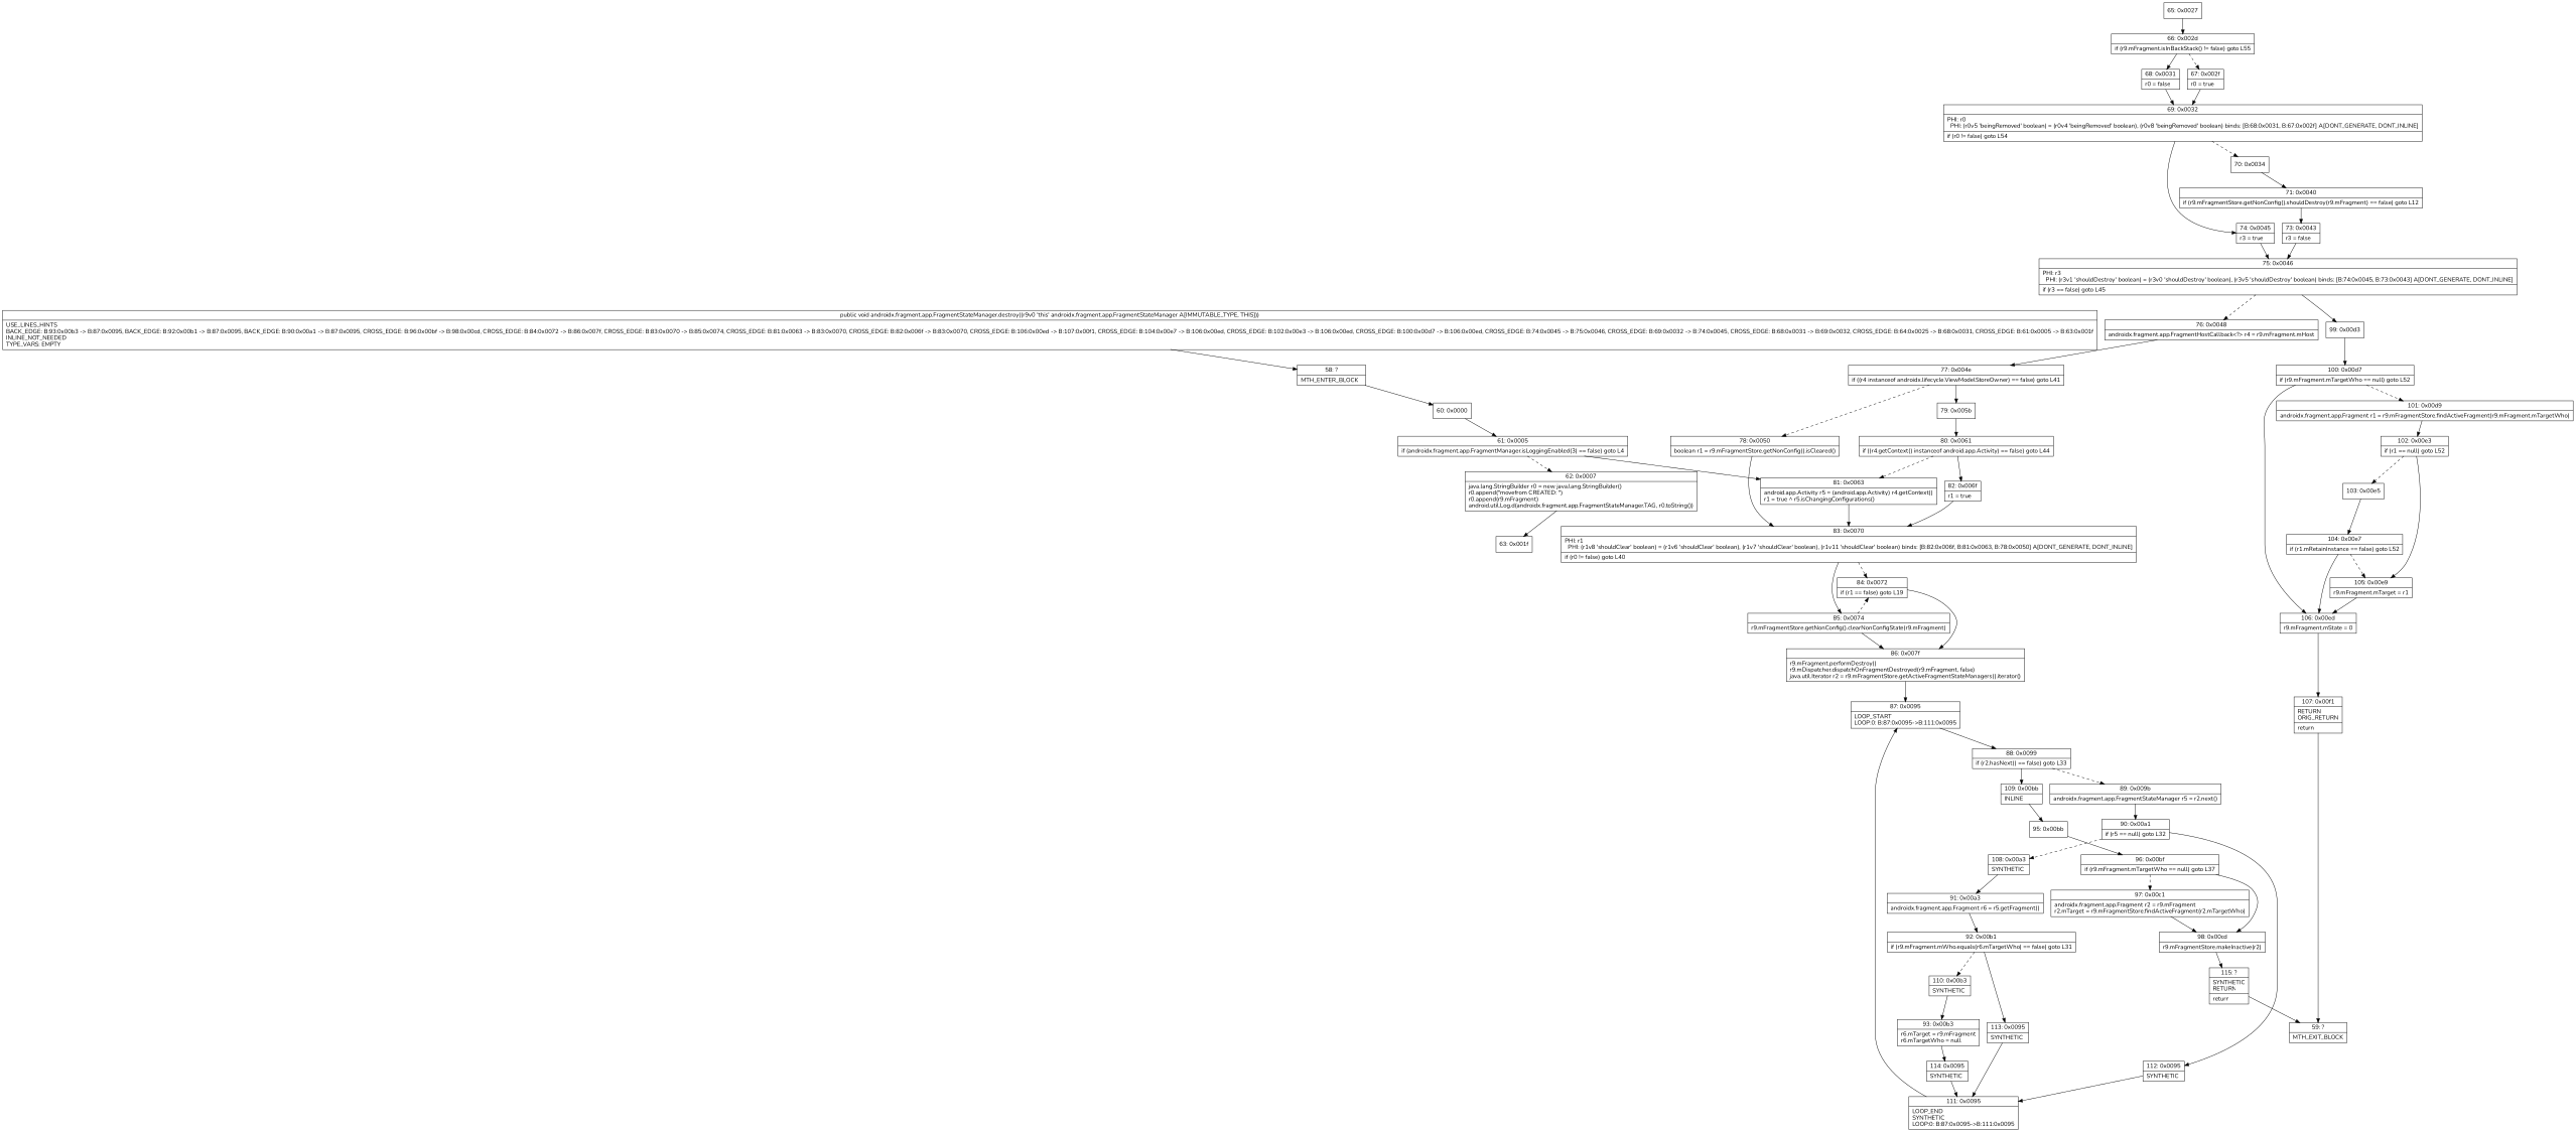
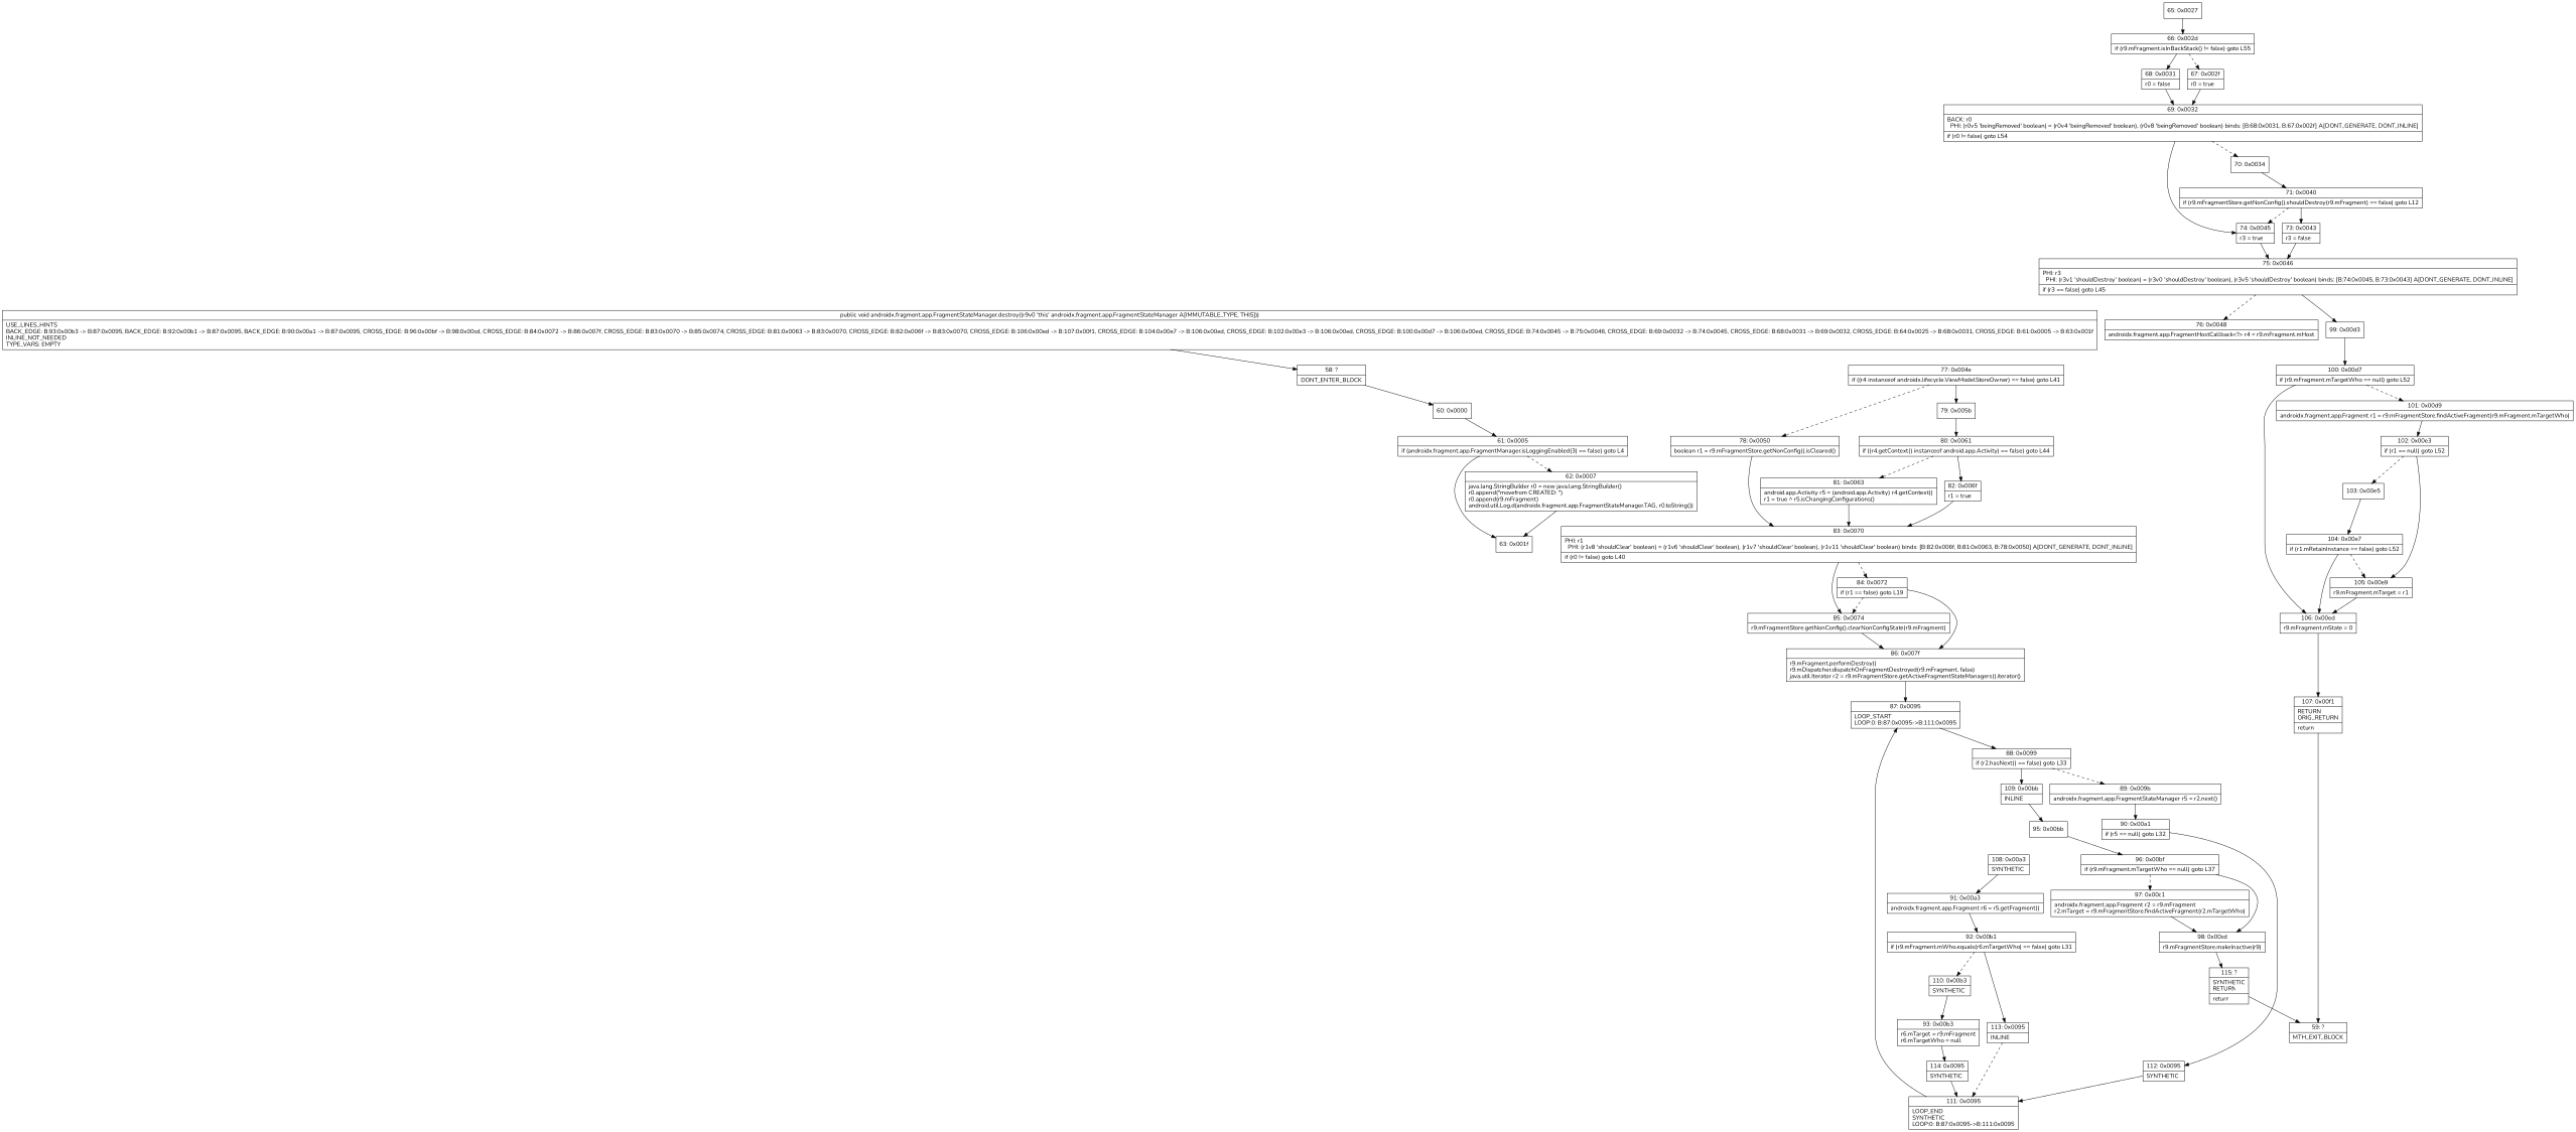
  digraph {
    fontname=Nunito
    node [fontname=Nunito shape=record]
    edge [fontname=Nunito]
-   n1 [label="{58\:\ ?|MTH_ENTER_BLOCK\l}"]
+   n1 [label="{58\:\ ?|DONT_ENTER_BLOCK\l}"]
    n2 [label="{60\:\ 0x0000}"]
    n3 [label="{61\:\ 0x0005|if (androidx.fragment.app.FragmentManager.isLoggingEnabled(3) == false) goto L4\l}"]
    n4 [label="{62\:\ 0x0007|java.lang.StringBuilder r0 = new java.lang.StringBuilder()\lr0.append(\"movefrom CREATED: \")\lr0.append(r9.mFragment)\landroid.util.Log.d(androidx.fragment.app.FragmentStateManager.TAG, r0.toString())\l}"]
    n5 [label="{63\:\ 0x001f}"]
    n6 [label="{65\:\ 0x0027}"]
    n7 [label="{66\:\ 0x002d|if (r9.mFragment.isInBackStack() != false) goto L55\l}"]
    n8 [label="{68\:\ 0x0031|r0 = false\l}"]
-   n9 [label="{69\:\ 0x0032|PHI: r0 \l  PHI: (r0v5 'beingRemoved' boolean) = (r0v4 'beingRemoved' boolean), (r0v8 'beingRemoved' boolean) binds: [B:68:0x0031, B:67:0x002f] A[DONT_GENERATE, DONT_INLINE]\l|if (r0 != false) goto L54\l}"]
+   n9 [label="{69\:\ 0x0032|BACK: r0 \l  PHI: (r0v5 'beingRemoved' boolean) = (r0v4 'beingRemoved' boolean), (r0v8 'beingRemoved' boolean) binds: [B:68:0x0031, B:67:0x002f] A[DONT_GENERATE, DONT_INLINE]\l|if (r0 != false) goto L54\l}"]
    n10 [label="{67\:\ 0x002f|r0 = true\l}"]
    n11 [label="{70\:\ 0x0034}"]
    n12 [label="{74\:\ 0x0045|r3 = true\l}"]
    n13 [label="{71\:\ 0x0040|if (r9.mFragmentStore.getNonConfig().shouldDestroy(r9.mFragment) == false) goto L12\l}"]
    n14 [label="{75\:\ 0x0046|PHI: r3 \l  PHI: (r3v1 'shouldDestroy' boolean) = (r3v0 'shouldDestroy' boolean), (r3v5 'shouldDestroy' boolean) binds: [B:74:0x0045, B:73:0x0043] A[DONT_GENERATE, DONT_INLINE]\l|if (r3 == false) goto L45\l}"]
    n15 [label="{73\:\ 0x0043|r3 = false\l}"]
    n16 [label="{76\:\ 0x0048|androidx.fragment.app.FragmentHostCallback\<?\> r4 = r9.mFragment.mHost\l}"]
    n17 [label="{99\:\ 0x00d3}"]
    n18 [label="{77\:\ 0x004e|if ((r4 instanceof androidx.lifecycle.ViewModelStoreOwner) == false) goto L41\l}"]
    n19 [label="{100\:\ 0x00d7|if (r9.mFragment.mTargetWho == null) goto L52\l}"]
    n20 [label="{78\:\ 0x0050|boolean r1 = r9.mFragmentStore.getNonConfig().isCleared()\l}"]
    n21 [label="{79\:\ 0x005b}"]
    n22 [label="{83\:\ 0x0070|PHI: r1 \l  PHI: (r1v8 'shouldClear' boolean) = (r1v6 'shouldClear' boolean), (r1v7 'shouldClear' boolean), (r1v11 'shouldClear' boolean) binds: [B:82:0x006f, B:81:0x0063, B:78:0x0050] A[DONT_GENERATE, DONT_INLINE]\l|if (r0 != false) goto L40\l}"]
    n23 [label="{80\:\ 0x0061|if ((r4.getContext() instanceof android.app.Activity) == false) goto L44\l}"]
    n24 [label="{84\:\ 0x0072|if (r1 == false) goto L19\l}"]
    n25 [label="{85\:\ 0x0074|r9.mFragmentStore.getNonConfig().clearNonConfigState(r9.mFragment)\l}"]
    n26 [label="{86\:\ 0x007f|r9.mFragment.performDestroy()\lr9.mDispatcher.dispatchOnFragmentDestroyed(r9.mFragment, false)\ljava.util.Iterator r2 = r9.mFragmentStore.getActiveFragmentStateManagers().iterator()\l}"]
    n27 [label="{87\:\ 0x0095|LOOP_START\lLOOP:0: B:87:0x0095\-\>B:111:0x0095\l}"]
    n28 [label="{88\:\ 0x0099|if (r2.hasNext() == false) goto L33\l}"]
    n29 [label="{89\:\ 0x009b|androidx.fragment.app.FragmentStateManager r5 = r2.next()\l}"]
    n30 [label="{109\:\ 0x00bb|INLINE\l}"]
    n31 [label="{90\:\ 0x00a1|if (r5 == null) goto L32\l}"]
    n32 [label="{95\:\ 0x00bb}"]
    n33 [label="{108\:\ 0x00a3|SYNTHETIC\l}"]
    n34 [label="{112\:\ 0x0095|SYNTHETIC\l}"]
    n35 [label="{91\:\ 0x00a3|androidx.fragment.app.Fragment r6 = r5.getFragment()\l}"]
    n36 [label="{111\:\ 0x0095|LOOP_END\lSYNTHETIC\lLOOP:0: B:87:0x0095\-\>B:111:0x0095\l}"]
    n37 [label="{92\:\ 0x00b1|if (r9.mFragment.mWho.equals(r6.mTargetWho) == false) goto L31\l}"]
    n38 [label="{110\:\ 0x00b3|SYNTHETIC\l}"]
-   n39 [label="{113\:\ 0x0095|SYNTHETIC\l}"]
+   n39 [label="{113\:\ 0x0095|INLINE\l}"]
    n40 [label="{93\:\ 0x00b3|r6.mTarget = r9.mFragment\lr6.mTargetWho = null\l}"]
    n41 [label="{114\:\ 0x0095|SYNTHETIC\l}"]
    n42 [label="{96\:\ 0x00bf|if (r9.mFragment.mTargetWho == null) goto L37\l}"]
    n43 [label="{97\:\ 0x00c1|androidx.fragment.app.Fragment r2 = r9.mFragment\lr2.mTarget = r9.mFragmentStore.findActiveFragment(r2.mTargetWho)\l}"]
-   n44 [label="{98\:\ 0x00cd|r9.mFragmentStore.makeInactive(r2)\l}"]
+   n44 [label="{98\:\ 0x00cd|r9.mFragmentStore.makeInactive(r9)\l}"]
    n45 [label="{115\:\ ?|SYNTHETIC\lRETURN\l|return\l}"]
    n46 [label="{59\:\ ?|MTH_EXIT_BLOCK\l}"]
    n47 [label="{81\:\ 0x0063|android.app.Activity r5 = (android.app.Activity) r4.getContext()\lr1 = true ^ r5.isChangingConfigurations()\l}"]
    n48 [label="{82\:\ 0x006f|r1 = true\l}"]
    n49 [label="{101\:\ 0x00d9|androidx.fragment.app.Fragment r1 = r9.mFragmentStore.findActiveFragment(r9.mFragment.mTargetWho)\l}"]
    n50 [label="{106\:\ 0x00ed|r9.mFragment.mState = 0\l}"]
    n51 [label="{102\:\ 0x00e3|if (r1 == null) goto L52\l}"]
    n52 [label="{107\:\ 0x00f1|RETURN\lORIG_RETURN\l|return\l}"]
    n53 [label="{103\:\ 0x00e5}"]
    n54 [label="{105\:\ 0x00e9|r9.mFragment.mTarget = r1\l}"]
    n55 [label="{104\:\ 0x00e7|if (r1.mRetainInstance == false) goto L52\l}"]
    n56 [label="{public void androidx.fragment.app.FragmentStateManager.destroy((r9v0 'this' androidx.fragment.app.FragmentStateManager A[IMMUTABLE_TYPE, THIS]))  | USE_LINES_HINTS\lBACK_EDGE: B:93:0x00b3 \-\> B:87:0x0095, BACK_EDGE: B:92:0x00b1 \-\> B:87:0x0095, BACK_EDGE: B:90:0x00a1 \-\> B:87:0x0095, CROSS_EDGE: B:96:0x00bf \-\> B:98:0x00cd, CROSS_EDGE: B:84:0x0072 \-\> B:86:0x007f, CROSS_EDGE: B:83:0x0070 \-\> B:85:0x0074, CROSS_EDGE: B:81:0x0063 \-\> B:83:0x0070, CROSS_EDGE: B:82:0x006f \-\> B:83:0x0070, CROSS_EDGE: B:106:0x00ed \-\> B:107:0x00f1, CROSS_EDGE: B:104:0x00e7 \-\> B:106:0x00ed, CROSS_EDGE: B:102:0x00e3 \-\> B:106:0x00ed, CROSS_EDGE: B:100:0x00d7 \-\> B:106:0x00ed, CROSS_EDGE: B:74:0x0045 \-\> B:75:0x0046, CROSS_EDGE: B:69:0x0032 \-\> B:74:0x0045, CROSS_EDGE: B:68:0x0031 \-\> B:69:0x0032, CROSS_EDGE: B:64:0x0025 \-\> B:68:0x0031, CROSS_EDGE: B:61:0x0005 \-\> B:63:0x001f\lINLINE_NOT_NEEDED\lTYPE_VARS: EMPTY\l}"]
    n1 -> n2
    n2 -> n3
    n3 -> n4 [style=dashed]
-   n3 -> n47
+   n3 -> n5
    n4 -> n5
    n6 -> n7
    n7 -> n8
    n7 -> n10 [style=dashed]
    n8 -> n9
    n9 -> n11 [style=dashed]
    n9 -> n12
    n10 -> n9
    n11 -> n13
    n12 -> n14
+   n13 -> n12 [style=dashed]
    n13 -> n15
    n14 -> n16 [style=dashed]
    n14 -> n17
    n15 -> n14
-   n16 -> n18
    n17 -> n19
    n18 -> n20 [style=dashed]
    n18 -> n21
    n19 -> n49 [style=dashed]
    n19 -> n50
    n20 -> n22
    n21 -> n23
    n22 -> n24 [style=dashed]
    n22 -> n25
    n23 -> n47 [style=dashed]
    n23 -> n48
-   n25 -> n24 [style=dashed]
+   n24 -> n25 [style=dashed]
    n24 -> n26
    n25 -> n26
    n26 -> n27
    n27 -> n28
    n28 -> n29 [style=dashed]
    n28 -> n30
    n29 -> n31
    n30 -> n32
-   n31 -> n33 [style=dashed]
    n31 -> n34
    n32 -> n42
    n33 -> n35
    n34 -> n36
    n35 -> n37
    n36 -> n27
    n37 -> n38 [style=dashed]
    n37 -> n39
    n38 -> n40
-   n39 -> n36
+   n39 -> n36 [style=dashed]
    n40 -> n41
    n41 -> n36
    n42 -> n43 [style=dashed]
    n42 -> n44
    n43 -> n44
    n44 -> n45
    n45 -> n46
    n47 -> n22
    n48 -> n22
    n49 -> n51
    n50 -> n52
    n51 -> n53 [style=dashed]
    n51 -> n54
    n52 -> n46
    n53 -> n55
    n54 -> n50
    n55 -> n50
    n55 -> n54 [style=dashed]
    n56 -> n1
  }
